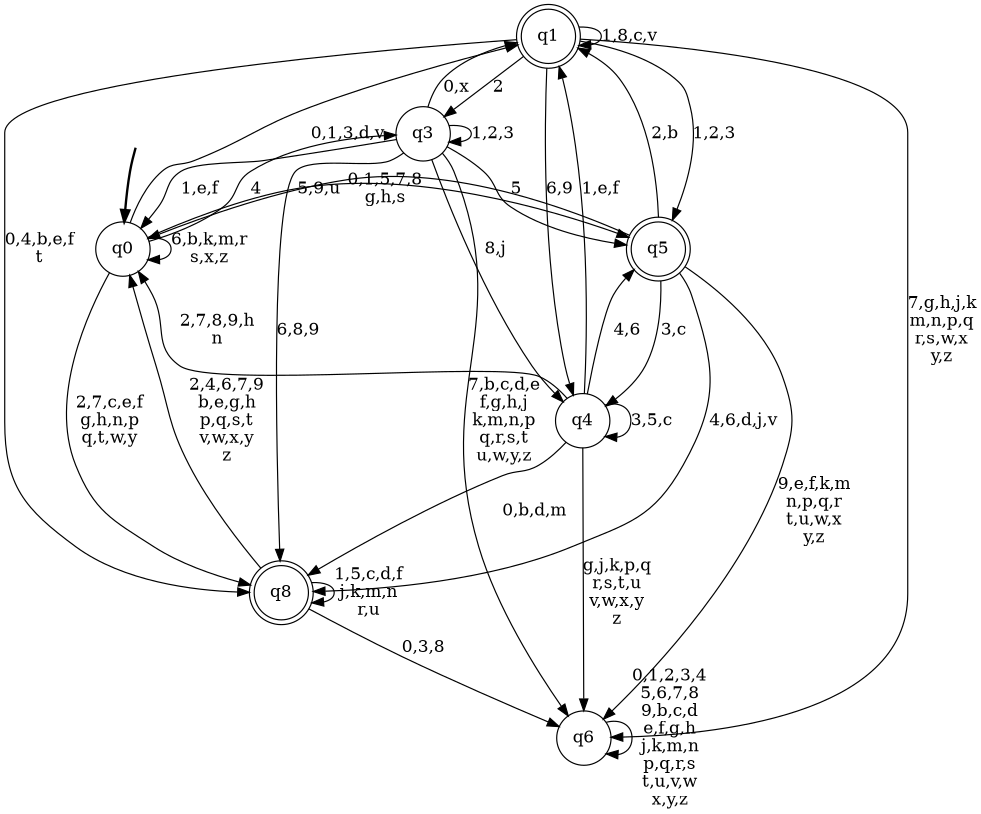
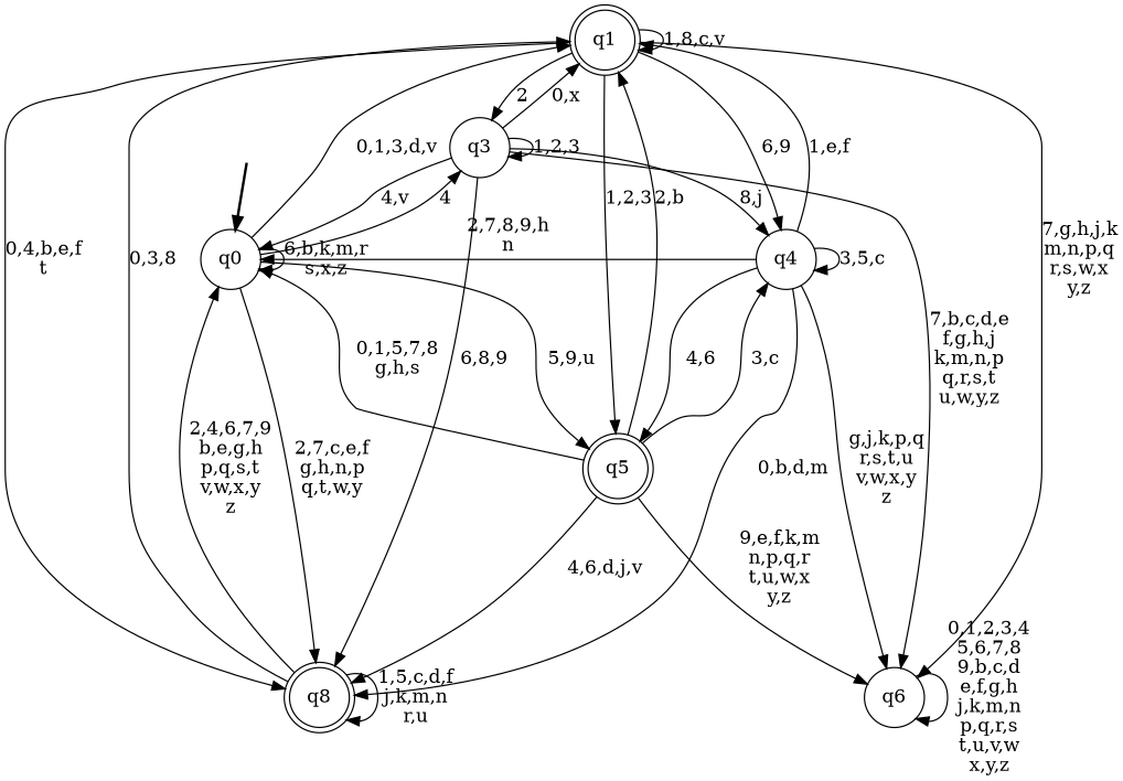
  digraph {
    rankdir=TB
    node [shape=circle style="rounded,filled" color=black fillcolor=white]
    __start0 [height=0 shape=none style=invis width=0 color="" fillcolor=""]
    n2 [label=q0 style=filled]
    n3 [label=q1 shape=doublecircle]
    n4 [label=q8 shape=doublecircle]
    n5 [label=q3]
    n6 [label=q5 shape=doublecircle]
    n7 [label=q4 style=filled]
    n8 [label=q6 style=filled]
    subgraph cluster_1 {
      nodesep=0.15
      ranksep=0.15
      style=invis
      __start0
      n2
    }
    __start0 -> n2 [penwidth=2]
    n2 -> n2 [label="6,b,k,m,r\ns,x,z"]
    n2 -> n3 [label="0,1,3,d,v"]
    n2 -> n4 [label="2,7,c,e,f\ng,h,n,p\nq,t,w,y"]
    n2 -> n5 [label=4]
    n2 -> n6 [label="5,9,u"]
    n3 -> n3 [label="1,8,c,v"]
    n3 -> n4 [label="0,4,b,e,f\nt"]
    n3 -> n5 [label=2]
    n3 -> n6 [label="1,2,3"]
    n3 -> n7 [label="6,9"]
    n3 -> n8 [label="7,g,h,j,k\nm,n,p,q\nr,s,w,x\ny,z"]
    n4 -> n2 [label="2,4,6,7,9\nb,e,g,h\np,q,s,t\nv,w,x,y\nz"]
-   n4 -> n8 [label="0,3,8"]
+   n4 -> n3 [label="0,3,8"]
    n4 -> n4 [label="1,5,c,d,f\nj,k,m,n\nr,u"]
-   n5 -> n2 [label="1,e,f"]
+   n5 -> n2 [label="4,v"]
    n5 -> n3 [label="0,x"]
    n5 -> n4 [label="6,8,9"]
    n5 -> n5 [label="1,2,3"]
-   n5 -> n6 [label=5]
    n5 -> n7 [label="8,j"]
    n5 -> n8 [label="7,b,c,d,e\nf,g,h,j\nk,m,n,p\nq,r,s,t\nu,w,y,z"]
    n6 -> n2 [label="0,1,5,7,8\ng,h,s"]
    n6 -> n3 [label="2,b"]
    n6 -> n4 [label="4,6,d,j,v"]
    n6 -> n7 [label="3,c"]
    n6 -> n8 [label="9,e,f,k,m\nn,p,q,r\nt,u,w,x\ny,z"]
    n7 -> n2 [label="2,7,8,9,h\nn"]
    n7 -> n3 [label="1,e,f"]
    n7 -> n4 [label="0,b,d,m"]
    n7 -> n6 [label="4,6"]
    n7 -> n7 [label="3,5,c"]
    n7 -> n8 [label="g,j,k,p,q\nr,s,t,u\nv,w,x,y\nz"]
    n8 -> n8 [label="0,1,2,3,4\n5,6,7,8\n9,b,c,d\ne,f,g,h\nj,k,m,n\np,q,r,s\nt,u,v,w\nx,y,z"]
  }
